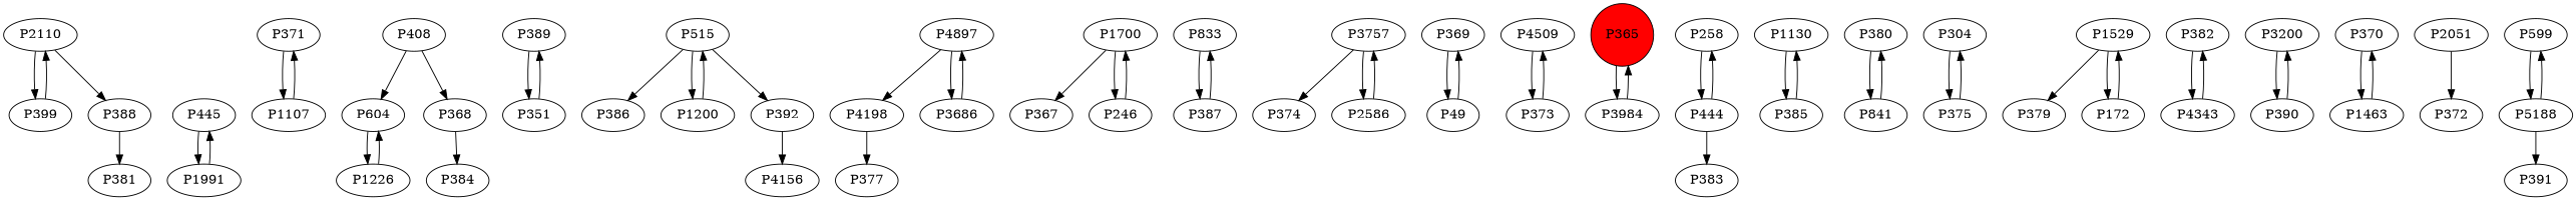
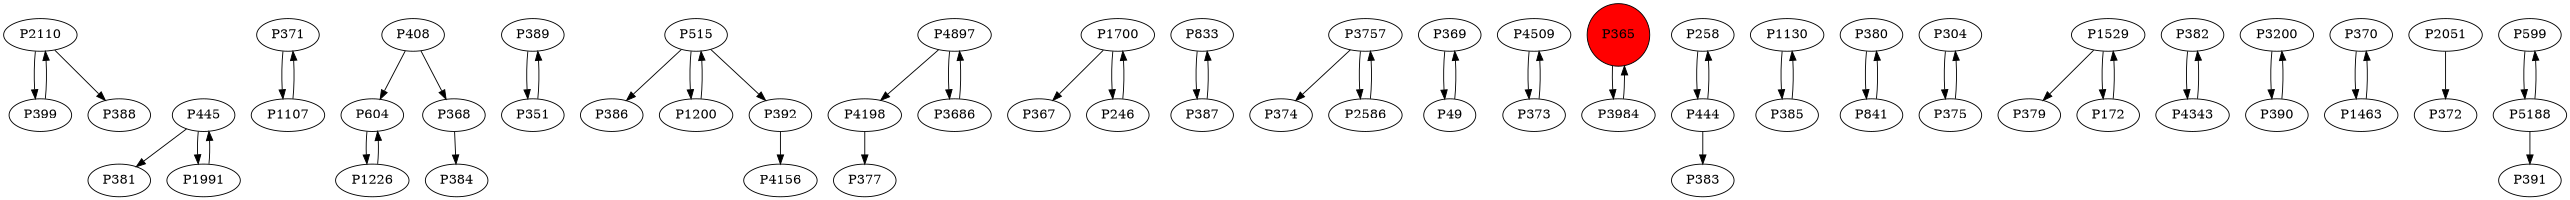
  digraph {
    P2110
    P399
    P388
    P445
    P1991
    P381
    P371
    P1107
    P604
    P1226
    P408
    P368
    P389
    P351
    P515
    P386
    P1200
    P392
    P4156
    P4198
    P377
    P1700
    P367
    P246
    P833
    P387
    P3757
    P374
    P2586
    P369
    P49
    P4897
    P3686
    P4509
    P373
    P384
    P365 [fillcolor=red shape=circle style=filled]
    P3984
    P258
    P444
    P383
    P1130
    P385
    P380
    P841
    P304
    P375
    P1529
    P379
    P172
    P382
    P4343
    P3200
    P390
    P370
    P1463
    P2051
    P372
    P599
    P5188
    P391
    P2110 -> P399
    P2110 -> P388
    P399 -> P2110
    P445 -> P1991
-   P388 -> P381
+   P445 -> P381
    P1991 -> P445
    P371 -> P1107
    P1107 -> P371
    P604 -> P1226
    P1226 -> P604
    P408 -> P604
    P408 -> P368
    P368 -> P384
    P389 -> P351
    P351 -> P389
    P515 -> P386
    P515 -> P1200
    P515 -> P392
    P1200 -> P515
    P392 -> P4156
    P4198 -> P377
    P1700 -> P367
    P1700 -> P246
    P246 -> P1700
    P833 -> P387
    P387 -> P833
    P3757 -> P374
    P3757 -> P2586
    P2586 -> P3757
    P369 -> P49
    P49 -> P369
    P4897 -> P4198
    P4897 -> P3686
    P3686 -> P4897
    P4509 -> P373
    P373 -> P4509
    P365 -> P3984
    P3984 -> P365
    P258 -> P444
    P444 -> P258
    P444 -> P383
    P1130 -> P385
    P385 -> P1130
    P380 -> P841
    P841 -> P380
    P304 -> P375
    P375 -> P304
    P1529 -> P379
    P1529 -> P172
    P172 -> P1529
    P382 -> P4343
    P4343 -> P382
    P3200 -> P390
    P390 -> P3200
    P370 -> P1463
    P1463 -> P370
    P2051 -> P372
    P599 -> P5188
    P5188 -> P599
    P5188 -> P391
  }
